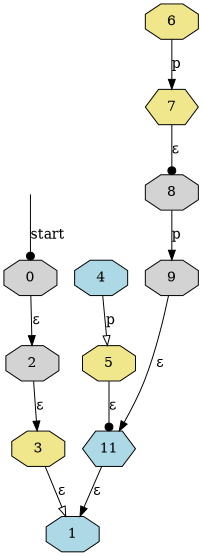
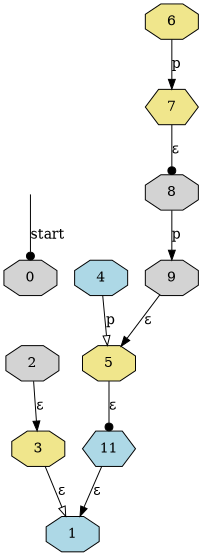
  digraph {
    rankdir=TB
    node [shape=octagon style=filled fillcolor=lightgrey]
    edge [arrowhead=normal]
    __start [shape=point style=invis fillcolor=""]
    0
    2
    3 [fillcolor=khaki]
    1 [fillcolor=lightblue]
    4 [fillcolor=lightblue]
    5 [fillcolor=khaki]
    11 [fillcolor=lightblue shape=hexagon]
    6 [fillcolor=khaki]
    7 [fillcolor=khaki shape=hexagon]
    8
    9
    __start -> 0 [arrowhead=dot label=start]
-   0 -> 2 [label="&epsilon;"]
    2 -> 3 [label="&epsilon;"]
    3 -> 1 [arrowhead=onormal label="&epsilon;"]
    4 -> 5 [arrowhead=onormal label=p]
    5 -> 11 [arrowhead=dot label="&epsilon;"]
    11 -> 1 [label="&epsilon;"]
    6 -> 7 [label=p]
    7 -> 8 [arrowhead=dot label="&epsilon;"]
    8 -> 9 [label=p]
-   9 -> 11 [label="&epsilon;"]
+   9 -> 5 [label="&epsilon;"]
  }
